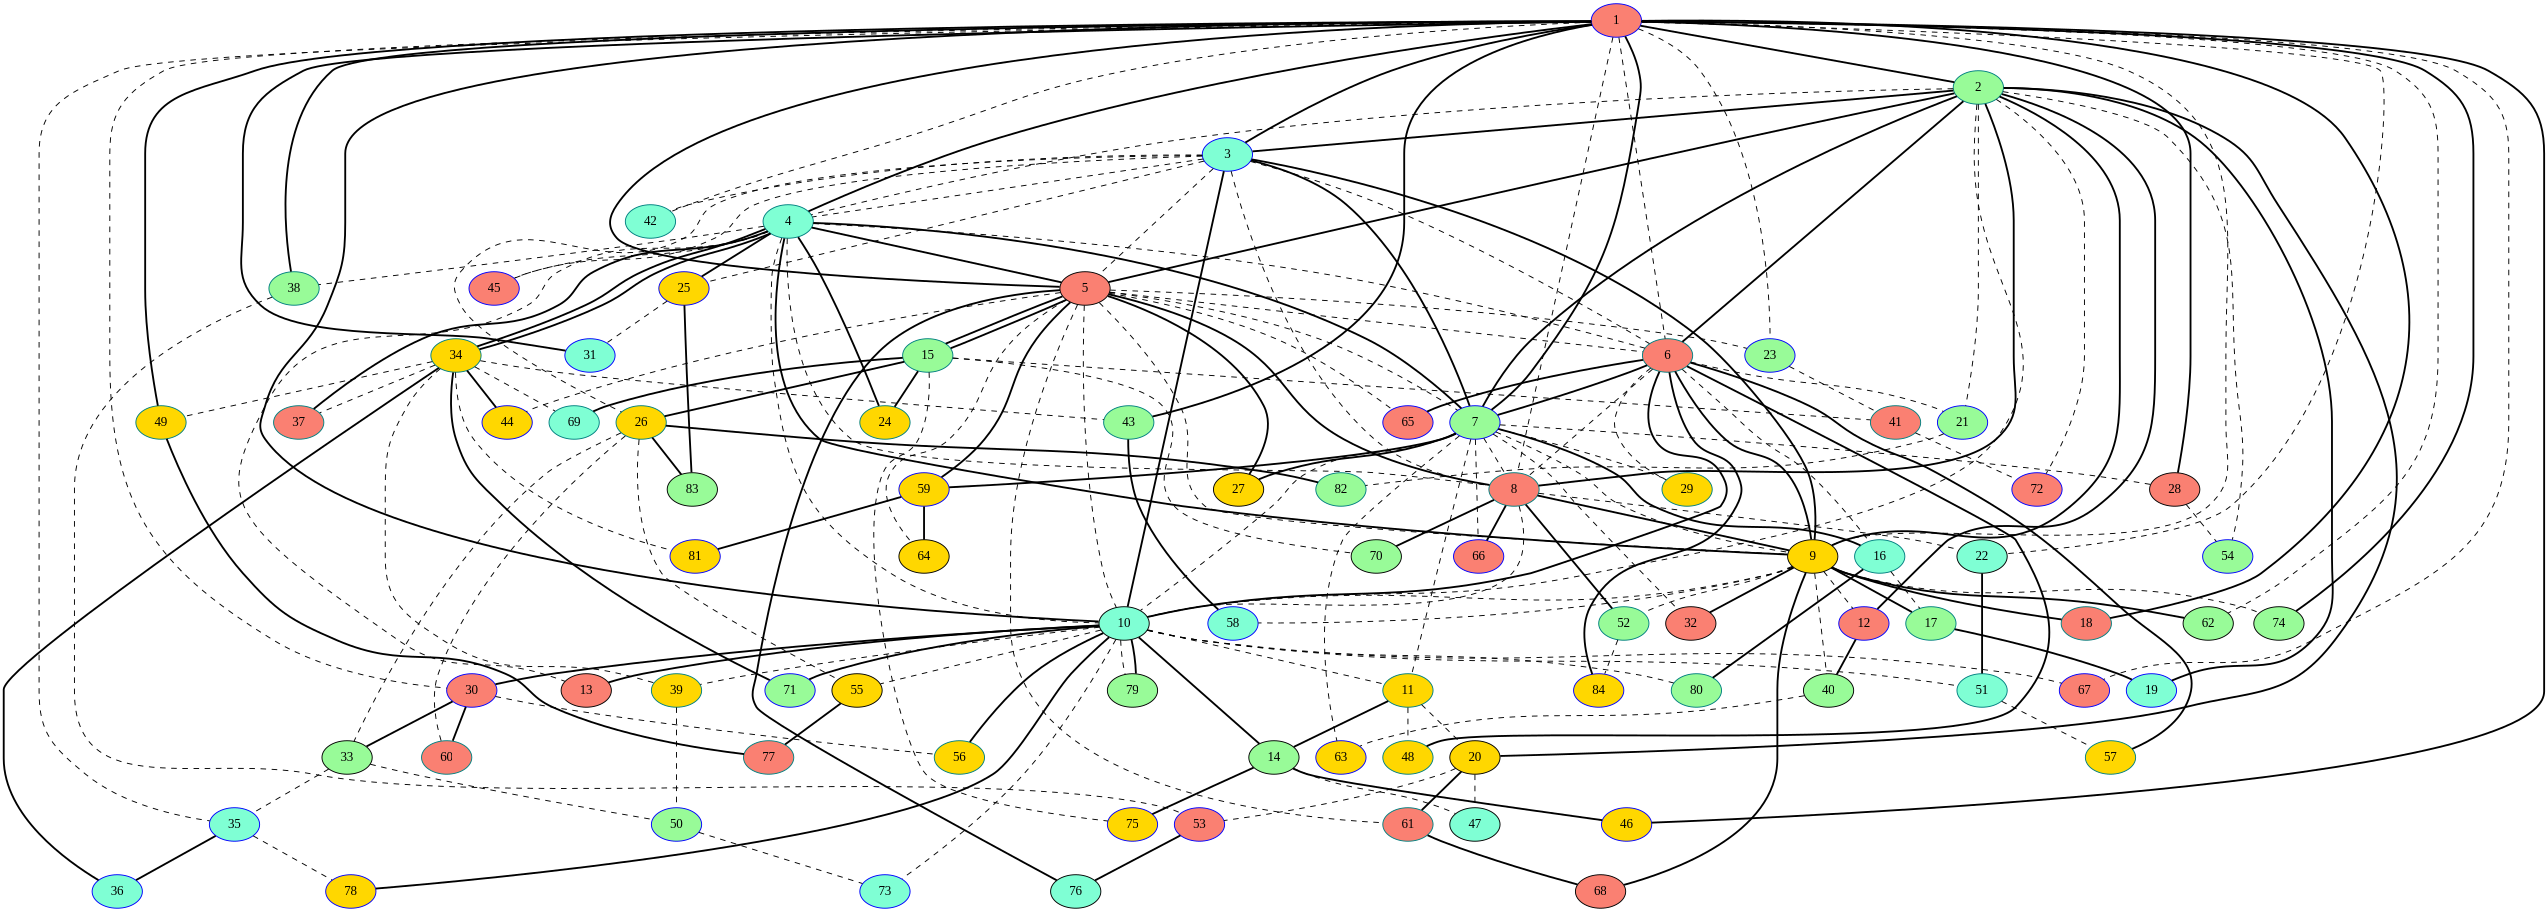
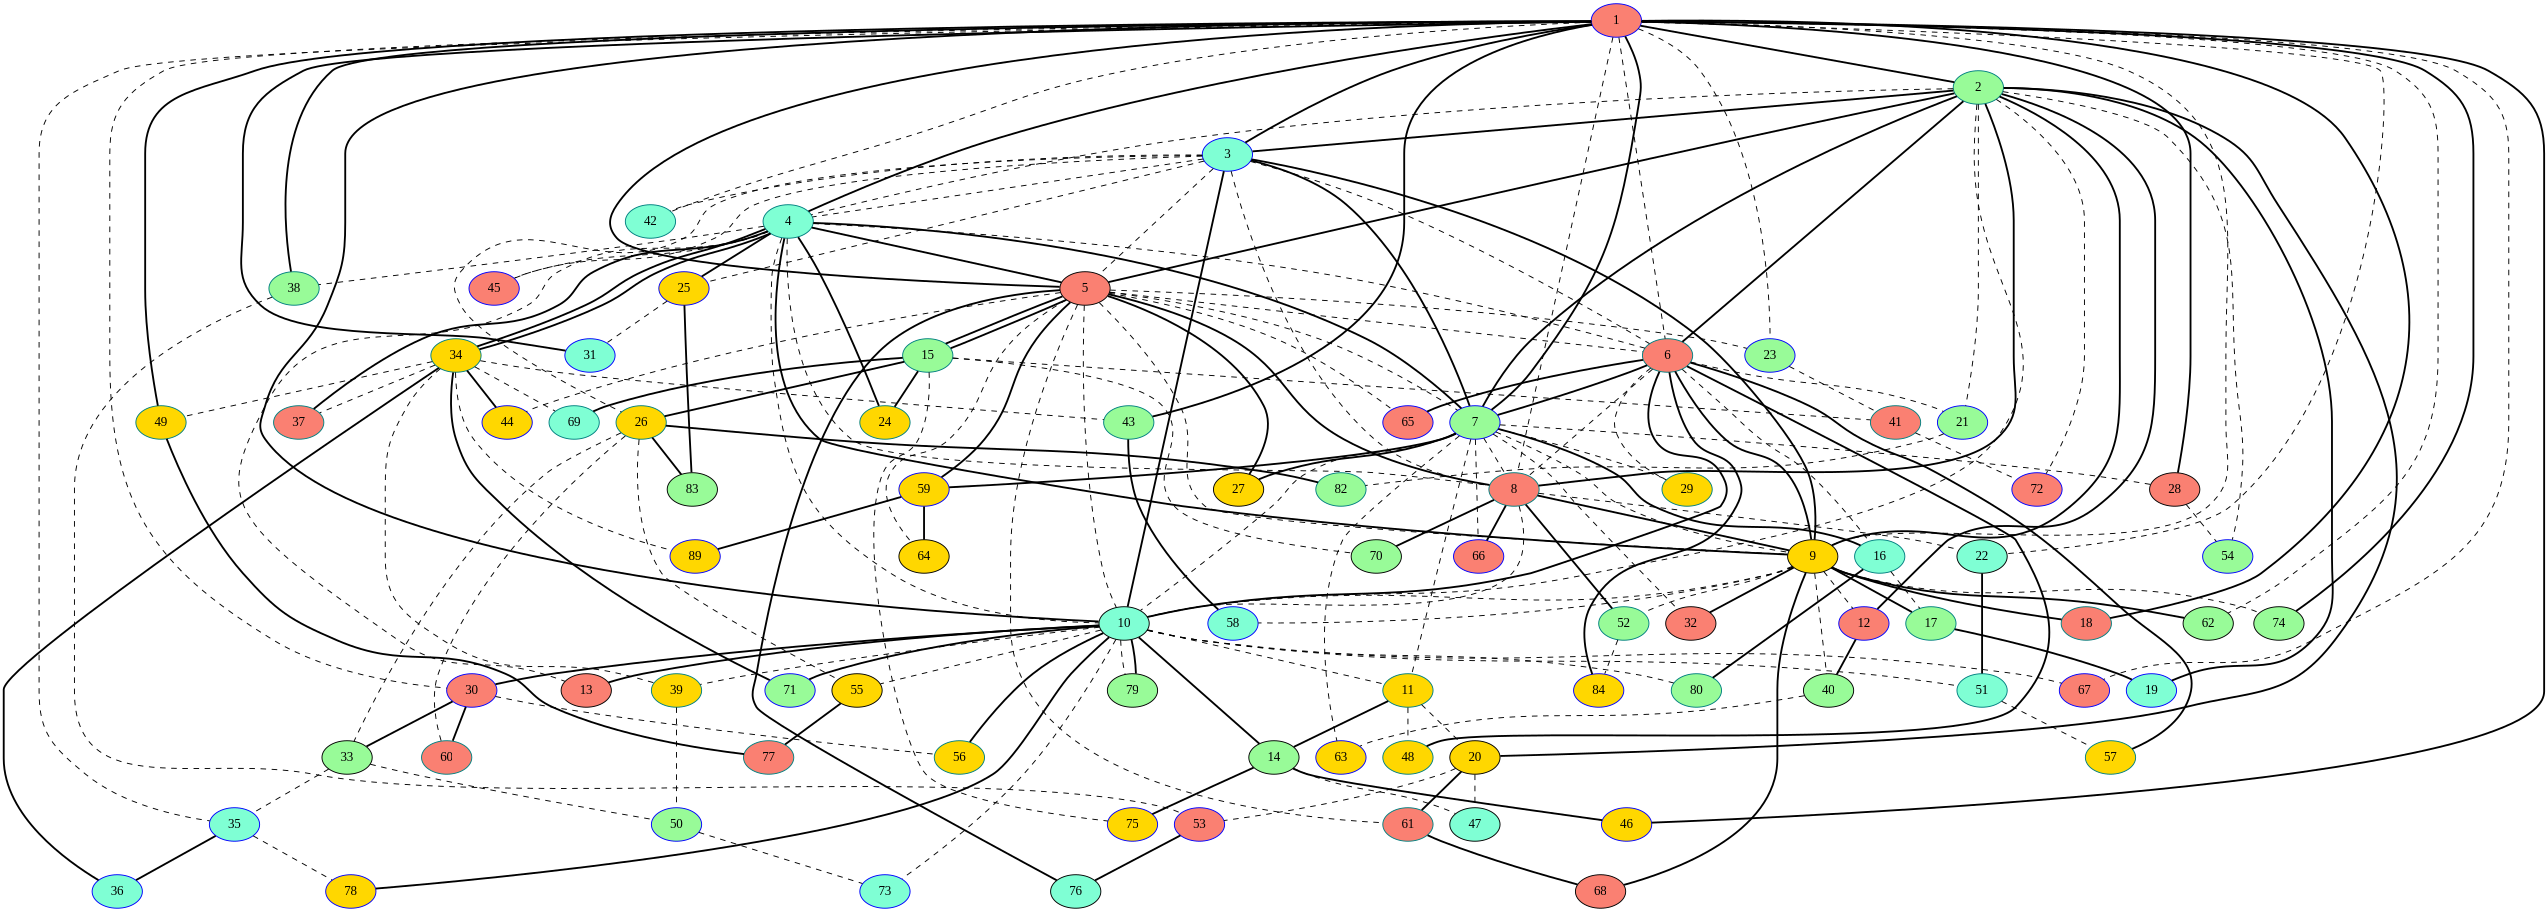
  graph {
    fontname="Liberation Serif"
    node [color=blue fillcolor=gold fontname="Liberation Serif" style=filled]
    edge [fontname="Liberation Serif" style=dashed]
    1 [fillcolor=salmon]
    2 [color=teal fillcolor=palegreen]
    3 [fillcolor=aquamarine]
    4 [color=teal fillcolor=aquamarine]
    5 [color=black fillcolor=salmon]
    6 [color=teal fillcolor=salmon]
    7 [fillcolor=palegreen]
    8 [color=teal fillcolor=salmon]
    9 [color=black]
    10 [color=black fillcolor=aquamarine]
    18 [color=teal fillcolor=salmon]
    22 [color=black fillcolor=aquamarine]
    23 [fillcolor=palegreen]
    28 [color=black fillcolor=salmon]
    30 [fillcolor=salmon]
    31 [fillcolor=aquamarine]
    35 [fillcolor=aquamarine]
    38 [color=teal fillcolor=palegreen]
    42 [color=teal fillcolor=aquamarine]
    43 [color=teal fillcolor=palegreen]
    46
    49 [color=teal]
    62 [color=black fillcolor=palegreen]
    67 [fillcolor=salmon]
    74 [color=black fillcolor=palegreen]
    12 [fillcolor=salmon]
    19 [fillcolor=aquamarine]
    20 [color=black]
    21 [fillcolor=palegreen]
    54 [fillcolor=palegreen]
    72 [fillcolor=salmon]
    25
    26 [color=teal]
    45 [fillcolor=salmon]
    13 [color=black fillcolor=salmon]
    24 [color=teal]
    34 [color=teal]
    37 [color=teal fillcolor=salmon]
    15 [color=teal fillcolor=palegreen]
    27 [color=black]
    44
    59
    61 [color=teal fillcolor=salmon]
    64 [color=black]
    65 [fillcolor=salmon]
    76 [color=black fillcolor=aquamarine]
    16 [color=teal fillcolor=aquamarine]
    29 [color=teal]
    48 [color=teal]
    57 [color=teal]
    84
    11 [color=teal]
    32 [color=black fillcolor=salmon]
    63
    66 [fillcolor=salmon]
    52 [color=teal fillcolor=palegreen]
    70 [color=black fillcolor=palegreen]
    17 [color=teal fillcolor=palegreen]
    40 [color=black fillcolor=palegreen]
    58 [fillcolor=aquamarine]
    68 [color=black fillcolor=salmon]
    14 [color=black fillcolor=palegreen]
    39 [color=teal]
    51 [color=teal fillcolor=aquamarine]
    55 [color=black]
    56 [color=teal]
    71 [fillcolor=palegreen]
    73 [fillcolor=aquamarine]
    78
    79 [color=black fillcolor=palegreen]
    80 [color=teal fillcolor=palegreen]
    41 [color=teal fillcolor=salmon]
    33 [color=black fillcolor=palegreen]
    60 [color=teal fillcolor=salmon]
    36 [fillcolor=aquamarine]
    53 [fillcolor=salmon]
    77 [color=teal fillcolor=salmon]
    47 [color=black fillcolor=aquamarine]
    82 [color=teal fillcolor=palegreen]
    83 [color=black fillcolor=palegreen]
    69 [color=teal fillcolor=aquamarine]
-   81
+   81 [label=89]
    75
    50 [fillcolor=palegreen]
    1 -- 2 [style=bold]
    1 -- 3 [style=bold]
    1 -- 4 [style=bold]
    1 -- 5 [style=bold]
    1 -- 6
    1 -- 7 [style=bold]
    1 -- 8
    1 -- 9
    1 -- 10 [style=bold]
    1 -- 18 [style=bold]
    1 -- 22
    1 -- 23
    1 -- 28 [style=bold]
    1 -- 30
    1 -- 31 [style=bold]
    1 -- 35
    1 -- 38 [style=bold]
    1 -- 42
    1 -- 43 [style=bold]
    1 -- 46 [style=bold]
    1 -- 49 [style=bold]
    1 -- 62
    1 -- 67
    1 -- 74 [style=bold]
    2 -- 3 [style=bold]
    2 -- 4
    2 -- 5 [style=bold]
    2 -- 6 [style=bold]
    2 -- 7 [style=bold]
    2 -- 8 [style=bold]
    2 -- 9 [style=bold]
    2 -- 10
    2 -- 12 [style=bold]
    2 -- 19 [style=bold]
    2 -- 20 [style=bold]
    2 -- 21
    2 -- 54
    2 -- 72
    3 -- 4
    3 -- 5
    3 -- 6
    3 -- 7 [style=bold]
    3 -- 8
    3 -- 9 [style=bold]
    3 -- 10 [style=bold]
    3 -- 42
    3 -- 25
    3 -- 26
    3 -- 45
    4 -- 5 [style=bold]
    4 -- 6
    4 -- 7 [style=bold]
    4 -- 8
    4 -- 9 [style=bold]
    4 -- 10
    4 -- 38
    4 -- 25 [style=bold]
    4 -- 45
    4 -- 13
    4 -- 24 [style=bold]
    4 -- 34 [style=bold]
    4 -- 34 [style=bold]
    4 -- 37 [style=bold]
    5 -- 6
    5 -- 7
    5 -- 8 [style=bold]
    5 -- 9
    5 -- 10
    5 -- 23
    5 -- 15 [style=bold]
    5 -- 15 [style=bold]
    5 -- 27 [style=bold]
    5 -- 44
    5 -- 59 [style=bold]
    5 -- 61
    5 -- 64
    5 -- 65
    5 -- 76 [style=bold]
    6 -- 7 [style=bold]
    6 -- 8
    6 -- 9 [style=bold]
    6 -- 10 [style=bold]
    6 -- 21
    6 -- 65 [style=bold]
    6 -- 16
    6 -- 29
    6 -- 48 [style=bold]
    6 -- 57 [style=bold]
    6 -- 84 [style=bold]
    7 -- 8
    7 -- 9
    7 -- 10
    7 -- 28
    7 -- 27 [style=bold]
    7 -- 59 [style=bold]
    7 -- 16 [style=bold]
    7 -- 29
    7 -- 11
    7 -- 32
    7 -- 63
    7 -- 66
    8 -- 9 [style=bold]
    8 -- 10
    8 -- 22
    8 -- 66 [style=bold]
    8 -- 52 [style=bold]
    8 -- 70 [style=bold]
    9 -- 10
    9 -- 18 [style=bold]
    9 -- 62 [style=bold]
    9 -- 74
    9 -- 12
    9 -- 32 [style=bold]
    9 -- 52
    9 -- 17 [style=bold]
    9 -- 40
    9 -- 58
    9 -- 68 [style=bold]
    10 -- 30 [style=bold]
    10 -- 67
    10 -- 13 [style=bold]
    10 -- 11
    10 -- 14 [style=bold]
    10 -- 39
    10 -- 51
    10 -- 55
    10 -- 56 [style=bold]
    10 -- 71 [style=bold]
    10 -- 73
    10 -- 78 [style=bold]
    10 -- 79
    10 -- 79 [style=bold]
    10 -- 80
    22 -- 51 [style=bold]
    23 -- 41
    28 -- 54
    30 -- 56
    30 -- 33 [style=bold]
    30 -- 60 [style=bold]
    35 -- 78
    35 -- 36 [style=bold]
    38 -- 53
    43 -- 58 [style=bold]
    49 -- 77 [style=bold]
    12 -- 40 [style=bold]
    20 -- 61 [style=bold]
    20 -- 53
    20 -- 47
    21 -- 82
    25 -- 31
    25 -- 83 [style=bold]
    26 -- 55
    26 -- 33
    26 -- 60
    26 -- 82 [style=bold]
    26 -- 83 [style=bold]
    34 -- 43
    34 -- 49
    34 -- 37
    34 -- 44 [style=bold]
    34 -- 39
    34 -- 71 [style=bold]
    34 -- 36 [style=bold]
    34 -- 69
    34 -- 81
    15 -- 26 [style=bold]
    15 -- 24 [style=bold]
    15 -- 70
    15 -- 41
    15 -- 69 [style=bold]
    15 -- 75
    59 -- 64 [style=bold]
    59 -- 81 [style=bold]
    61 -- 68 [style=bold]
    16 -- 17
    16 -- 80 [style=bold]
    11 -- 20
    11 -- 48
    11 -- 14 [style=bold]
    52 -- 84
    17 -- 19 [style=bold]
    40 -- 63
    14 -- 46 [style=bold]
    14 -- 47
    14 -- 75 [style=bold]
    39 -- 50
    51 -- 57
    55 -- 77 [style=bold]
    41 -- 72
    33 -- 35
    33 -- 50
    53 -- 76 [style=bold]
    50 -- 73
  }
